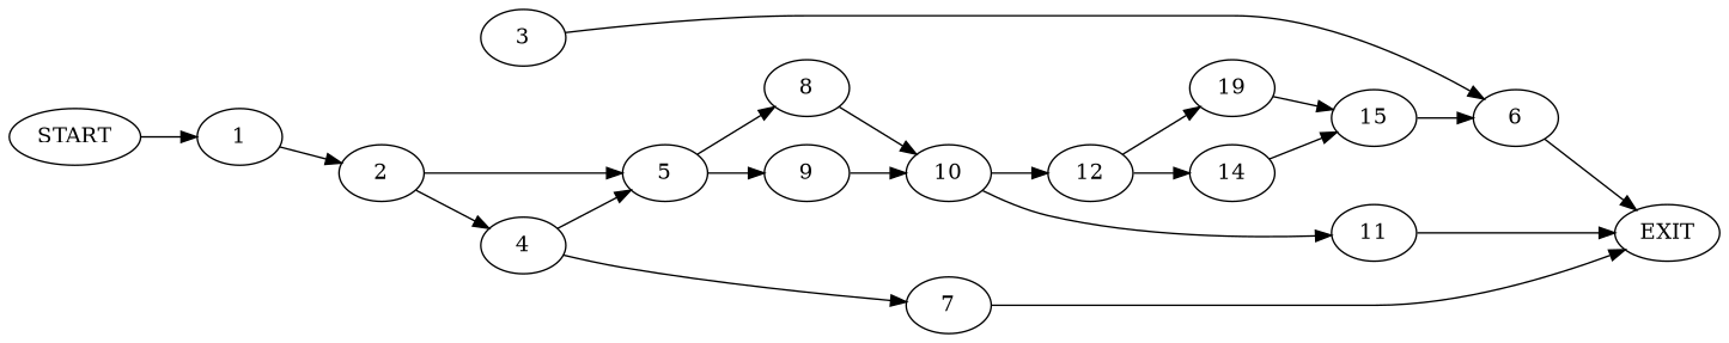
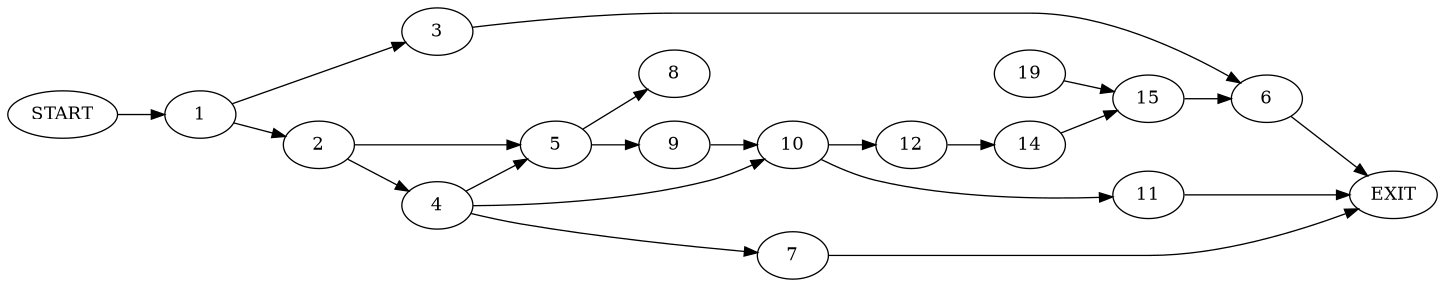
  digraph {
    rankdir=LR
    n1 [label=START]
    1
    2
    3
    n5 [label=EXIT]
    4
    5
    6
    7
    8
    9
    10
    11
    12
    n15 [label=19]
    14
    15
    n1 -> 1
    1 -> 2
+   1 -> 3
    2 -> 4
    2 -> 5
    3 -> 6
    4 -> 5
    4 -> 7
    5 -> 8
    5 -> 9
    6 -> n5
    7 -> n5
-   8 -> 10
+   4 -> 10
    9 -> 10
    10 -> 11
    10 -> 12
    11 -> n5
-   12 -> n15
    12 -> 14
    n15 -> 15
    14 -> 15
    15 -> 6
  }
